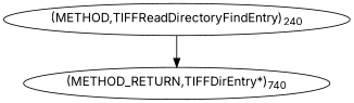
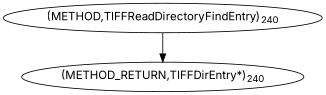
  digraph {
    fontname=Inter
    node [fontname=Inter]
    n1 [label=<(METHOD,TIFFReadDirectoryFindEntry)<SUB>240</SUB>>]
-   n2 [label=<(METHOD_RETURN,TIFFDirEntry*)<SUB>740</SUB>>]
+   n2 [label=<(METHOD_RETURN,TIFFDirEntry*)<SUB>240</SUB>>]
    n1 -> n2 [fontname=Inter]
  }
